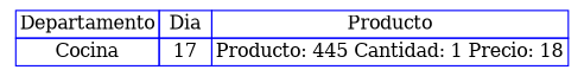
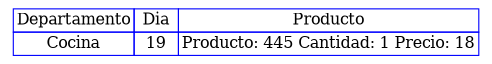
  digraph {
-   n1 [label=<      <table border='0' cellborder='1' color='blue' cellspacing='0'> <tr> <td>Departamento</td> <td> Dia </td> <td>Producto</td></tr> <tr> <td>Cocina</td> <td>17</td> <td>Producto: 445 Cantidad: 1 Precio: 18</td> </tr></table>     > shape=plaintext]
+   n1 [label=<      <table border='0' cellborder='1' color='blue' cellspacing='0'> <tr> <td>Departamento</td> <td> Dia </td> <td>Producto</td></tr> <tr> <td>Cocina</td> <td>19</td> <td>Producto: 445 Cantidad: 1 Precio: 18</td> </tr></table>     > shape=plaintext]
  }
